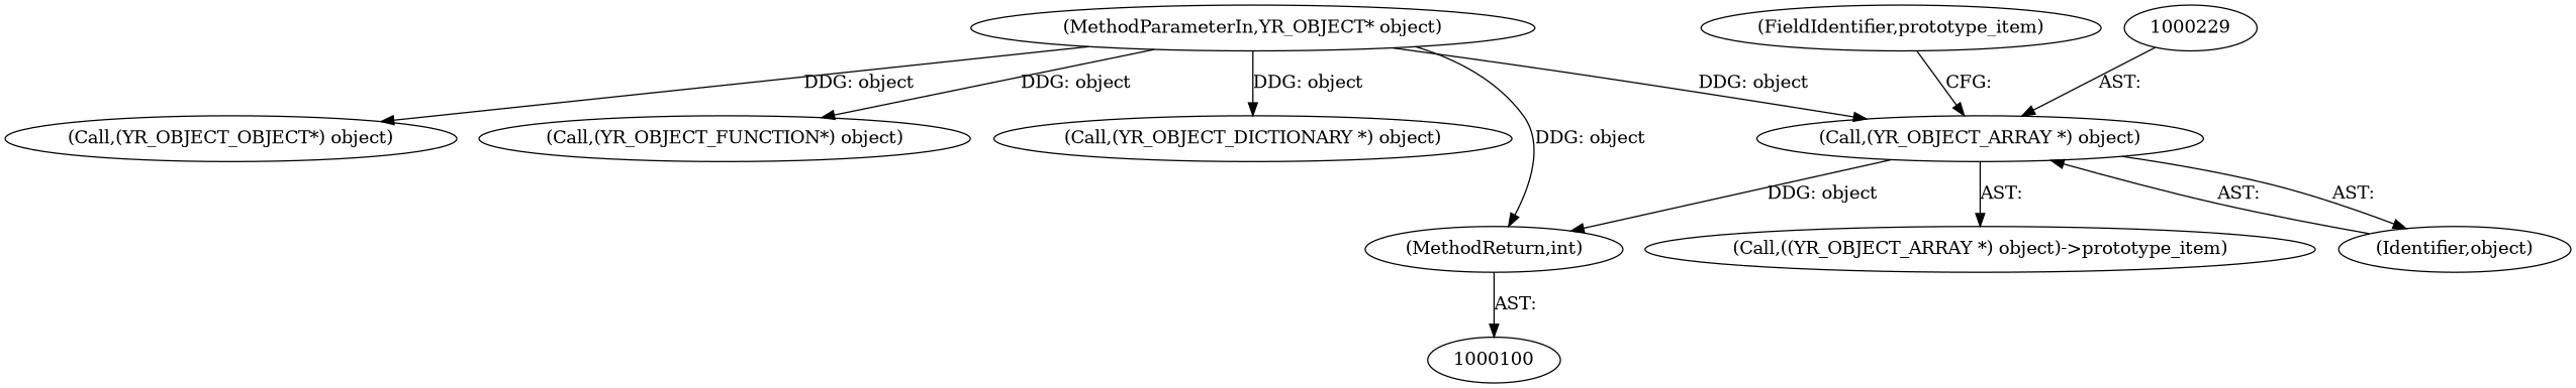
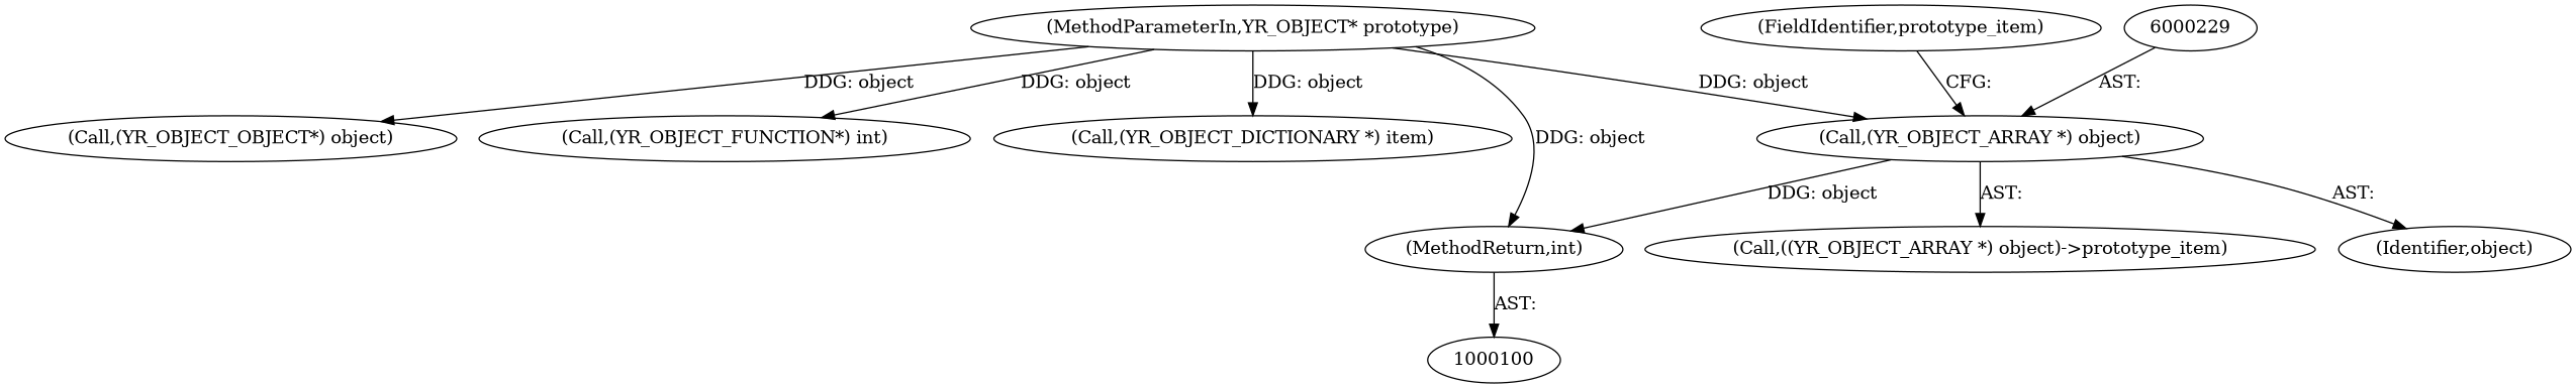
  digraph {
    n1 [label="(Call,(YR_OBJECT_ARRAY *) object)"]
    n2 [label="(MethodReturn,int)"]
    n3 [label="(Call,((YR_OBJECT_ARRAY *) object)->prototype_item)"]
    n4 [label="(Identifier,object)"]
    1000100
-   n6 [label="(MethodParameterIn,YR_OBJECT* object)"]
+   n6 [label="(MethodParameterIn,YR_OBJECT* prototype)"]
    n7 [label="(Call,(YR_OBJECT_OBJECT*) object)"]
-   n8 [label="(Call,(YR_OBJECT_FUNCTION*) object)"]
-   n9 [label="(Call,(YR_OBJECT_DICTIONARY *) object)"]
+   n8 [label="(Call,(YR_OBJECT_FUNCTION*) int)"]
+   n9 [label="(Call,(YR_OBJECT_DICTIONARY *) item)"]
    n10 [label="(FieldIdentifier,prototype_item)"]
-   1000229
+   1000229 [label=6000229]
    n1 -> n2 [label="DDG: object"]
    n1 -> n3 [label="AST: "]
    n1 -> n4 [label="AST: "]
    n2 -> 1000100 [label="AST: "]
-   n4 -> n1 [label="AST: "]
    n6 -> n1 [label="DDG: object"]
    n6 -> n2 [label="DDG: object"]
    n6 -> n7 [label="DDG: object"]
    n6 -> n8 [label="DDG: object"]
    n6 -> n9 [label="DDG: object"]
    n10 -> n1 [label="CFG: "]
    1000229 -> n1 [label="AST: "]
  }
